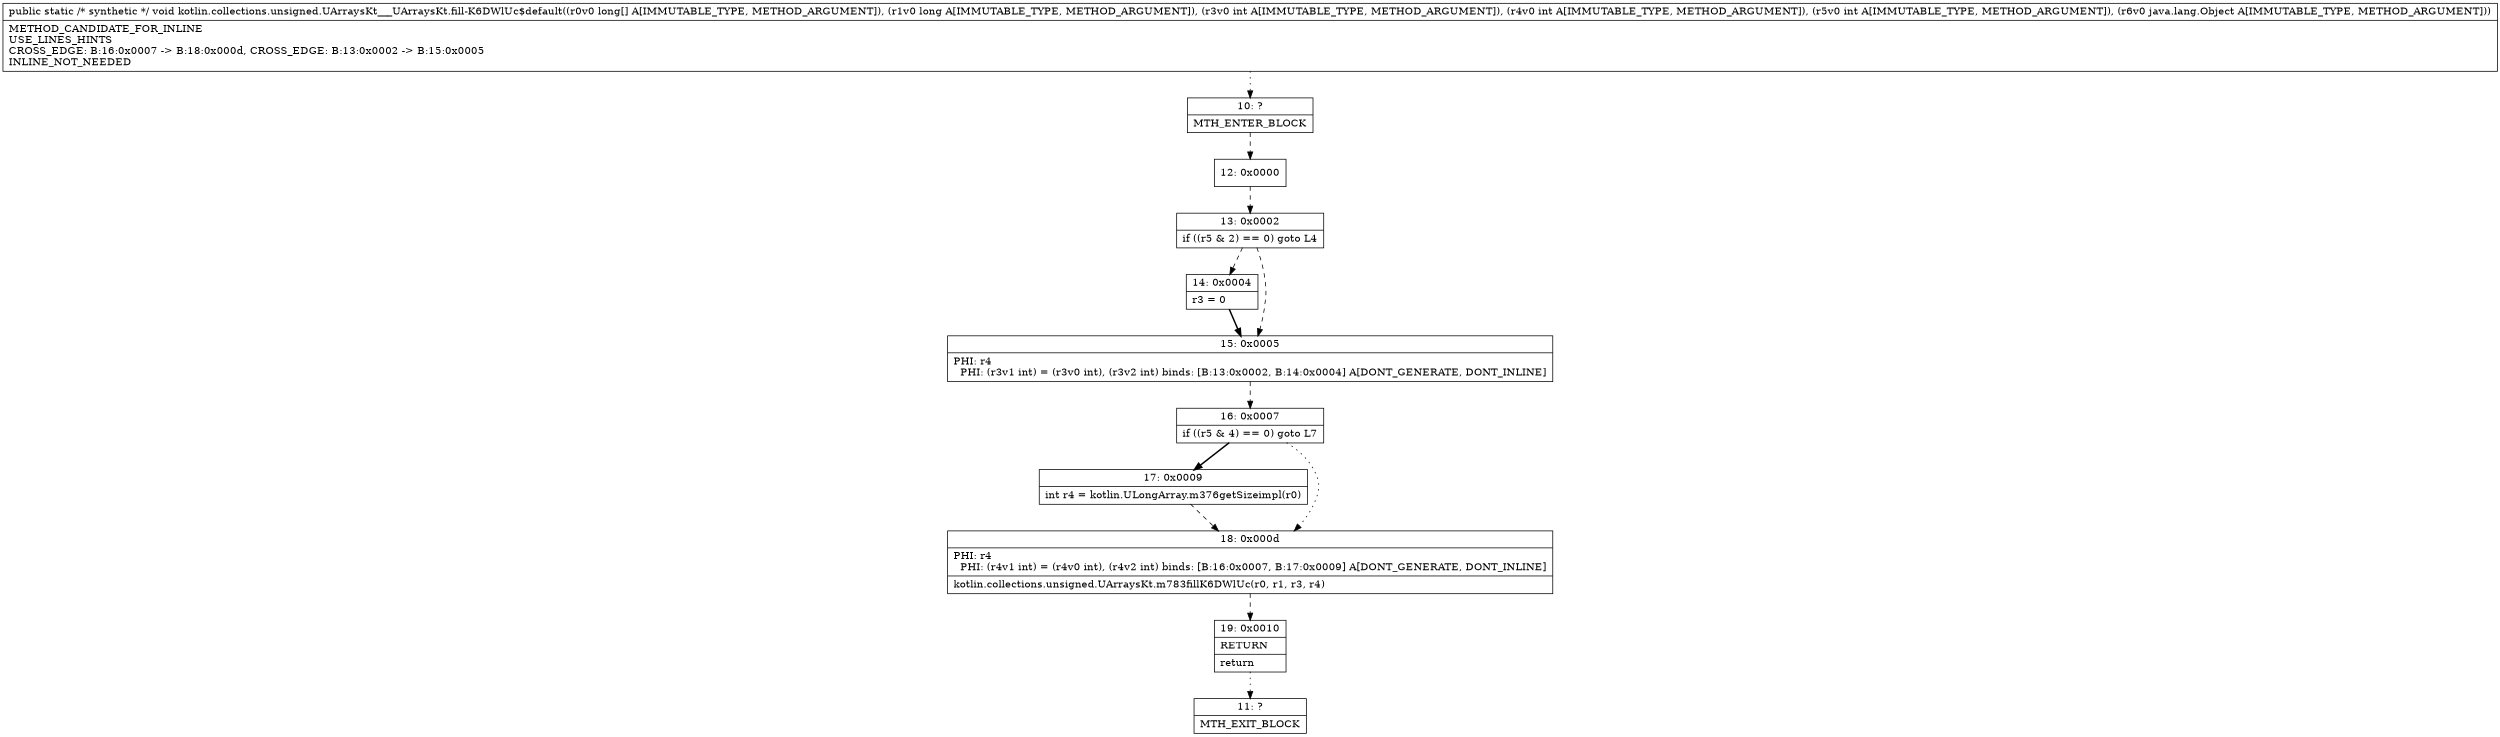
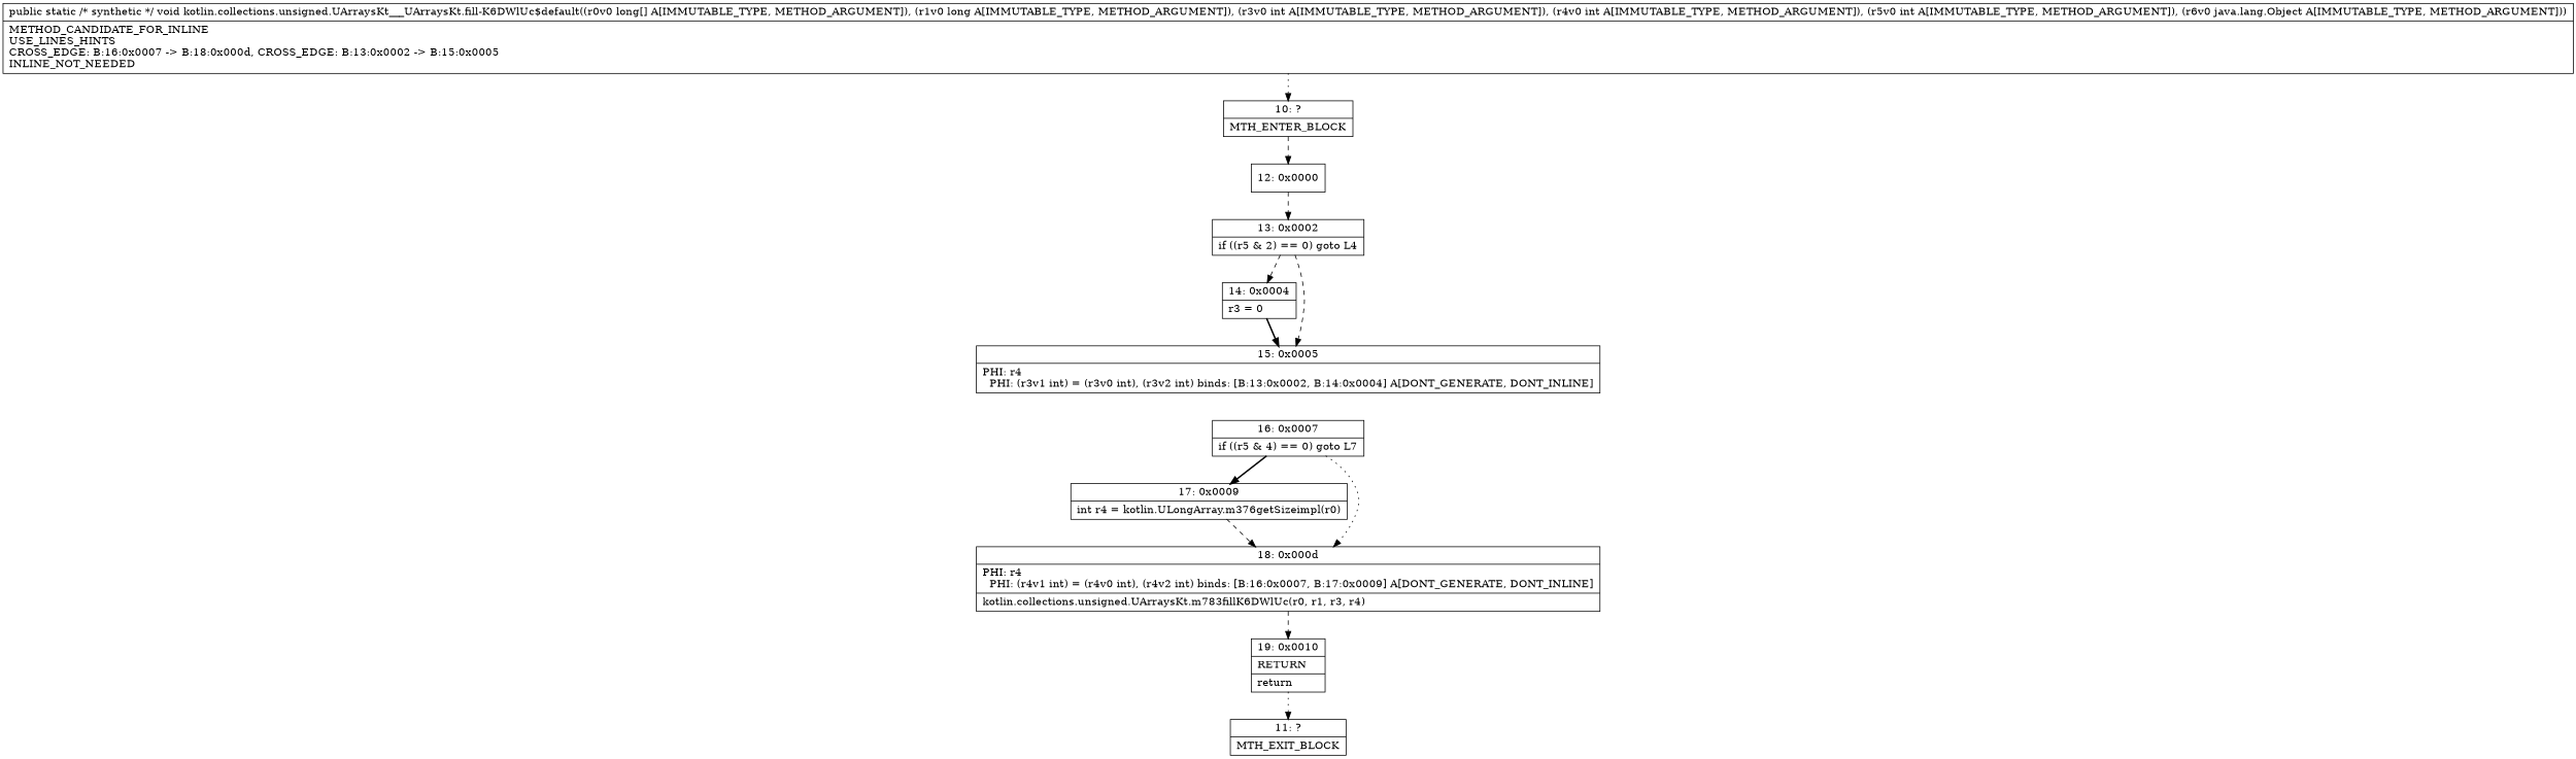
  digraph {
    node [shape=record]
    edge [style=dashed]
    n1 [label="{10\:\ ?|MTH_ENTER_BLOCK\l}"]
    n2 [label="{12\:\ 0x0000}"]
    n3 [label="{13\:\ 0x0002|if ((r5 & 2) == 0) goto L4\l}"]
    n4 [label="{14\:\ 0x0004|r3 = 0\l}"]
    n5 [label="{15\:\ 0x0005|PHI: r4 \l  PHI: (r3v1 int) = (r3v0 int), (r3v2 int) binds: [B:13:0x0002, B:14:0x0004] A[DONT_GENERATE, DONT_INLINE]\l}"]
    n6 [label="{16\:\ 0x0007|if ((r5 & 4) == 0) goto L7\l}"]
    n7 [label="{17\:\ 0x0009|int r4 = kotlin.ULongArray.m376getSizeimpl(r0)\l}"]
    n8 [label="{18\:\ 0x000d|PHI: r4 \l  PHI: (r4v1 int) = (r4v0 int), (r4v2 int) binds: [B:16:0x0007, B:17:0x0009] A[DONT_GENERATE, DONT_INLINE]\l|kotlin.collections.unsigned.UArraysKt.m783fillK6DWlUc(r0, r1, r3, r4)\l}"]
    n9 [label="{19\:\ 0x0010|RETURN\l|return\l}"]
    n10 [label="{11\:\ ?|MTH_EXIT_BLOCK\l}"]
    n11 [label="{public static \/* synthetic *\/ void kotlin.collections.unsigned.UArraysKt___UArraysKt.fill\-K6DWlUc$default((r0v0 long[] A[IMMUTABLE_TYPE, METHOD_ARGUMENT]), (r1v0 long A[IMMUTABLE_TYPE, METHOD_ARGUMENT]), (r3v0 int A[IMMUTABLE_TYPE, METHOD_ARGUMENT]), (r4v0 int A[IMMUTABLE_TYPE, METHOD_ARGUMENT]), (r5v0 int A[IMMUTABLE_TYPE, METHOD_ARGUMENT]), (r6v0 java.lang.Object A[IMMUTABLE_TYPE, METHOD_ARGUMENT]))  | METHOD_CANDIDATE_FOR_INLINE\lUSE_LINES_HINTS\lCROSS_EDGE: B:16:0x0007 \-\> B:18:0x000d, CROSS_EDGE: B:13:0x0002 \-\> B:15:0x0005\lINLINE_NOT_NEEDED\l}"]
    n1 -> n2
    n2 -> n3
    n3 -> n4
    n3 -> n5
    n4 -> n5 [style=bold]
-   n5 -> n6
    n6 -> n7 [style=bold]
    n6 -> n8 [style=dotted]
    n7 -> n8
    n8 -> n9
    n9 -> n10 [style=dotted]
    n11 -> n1 [style=dotted]
  }
